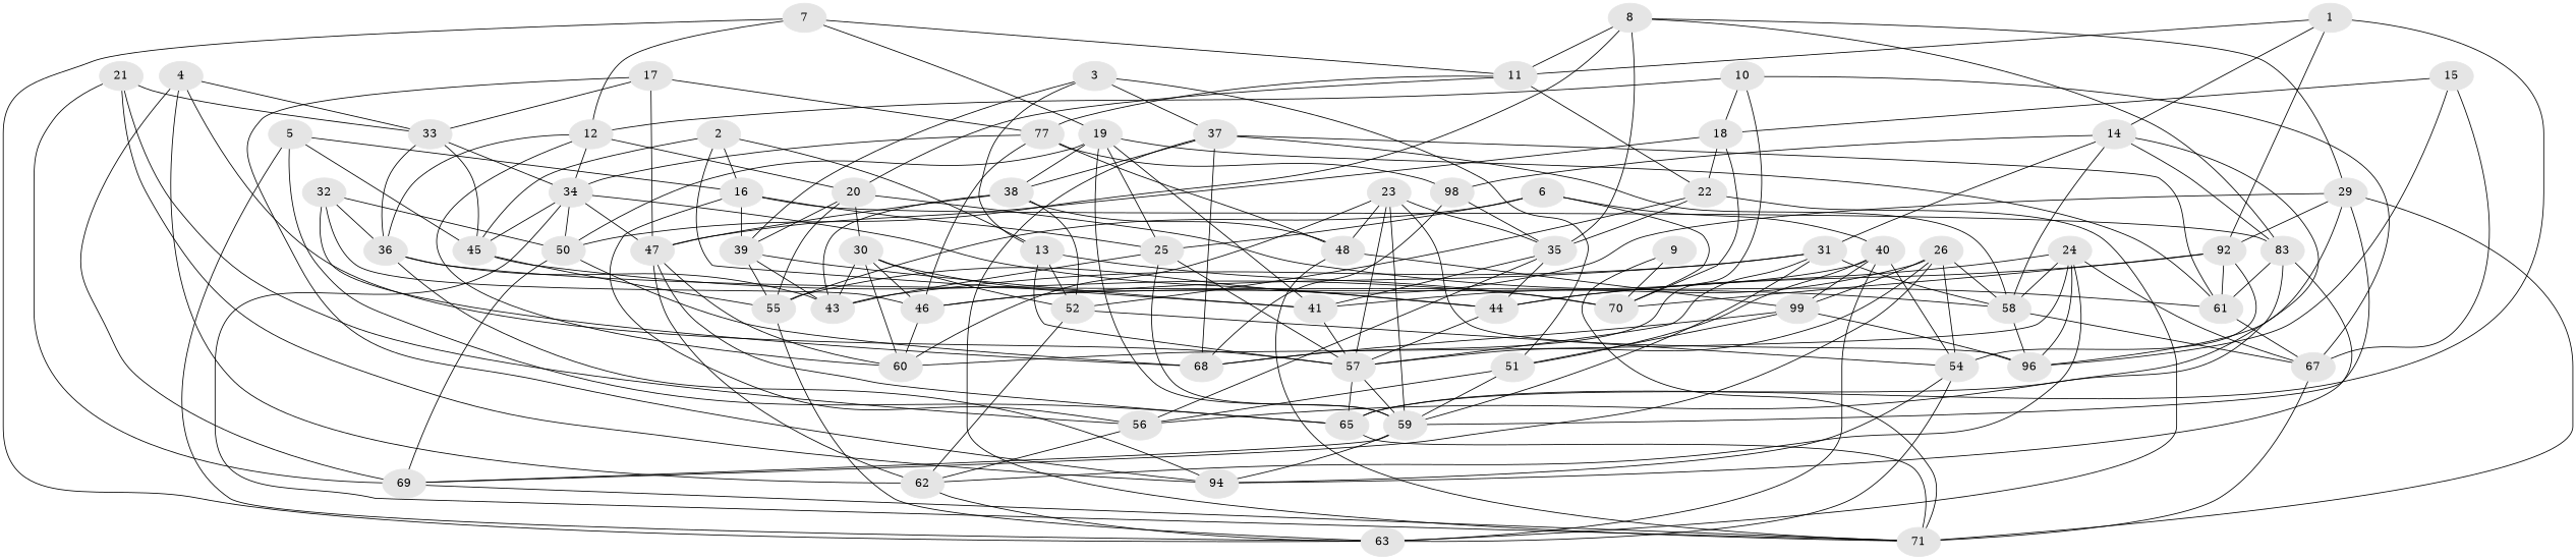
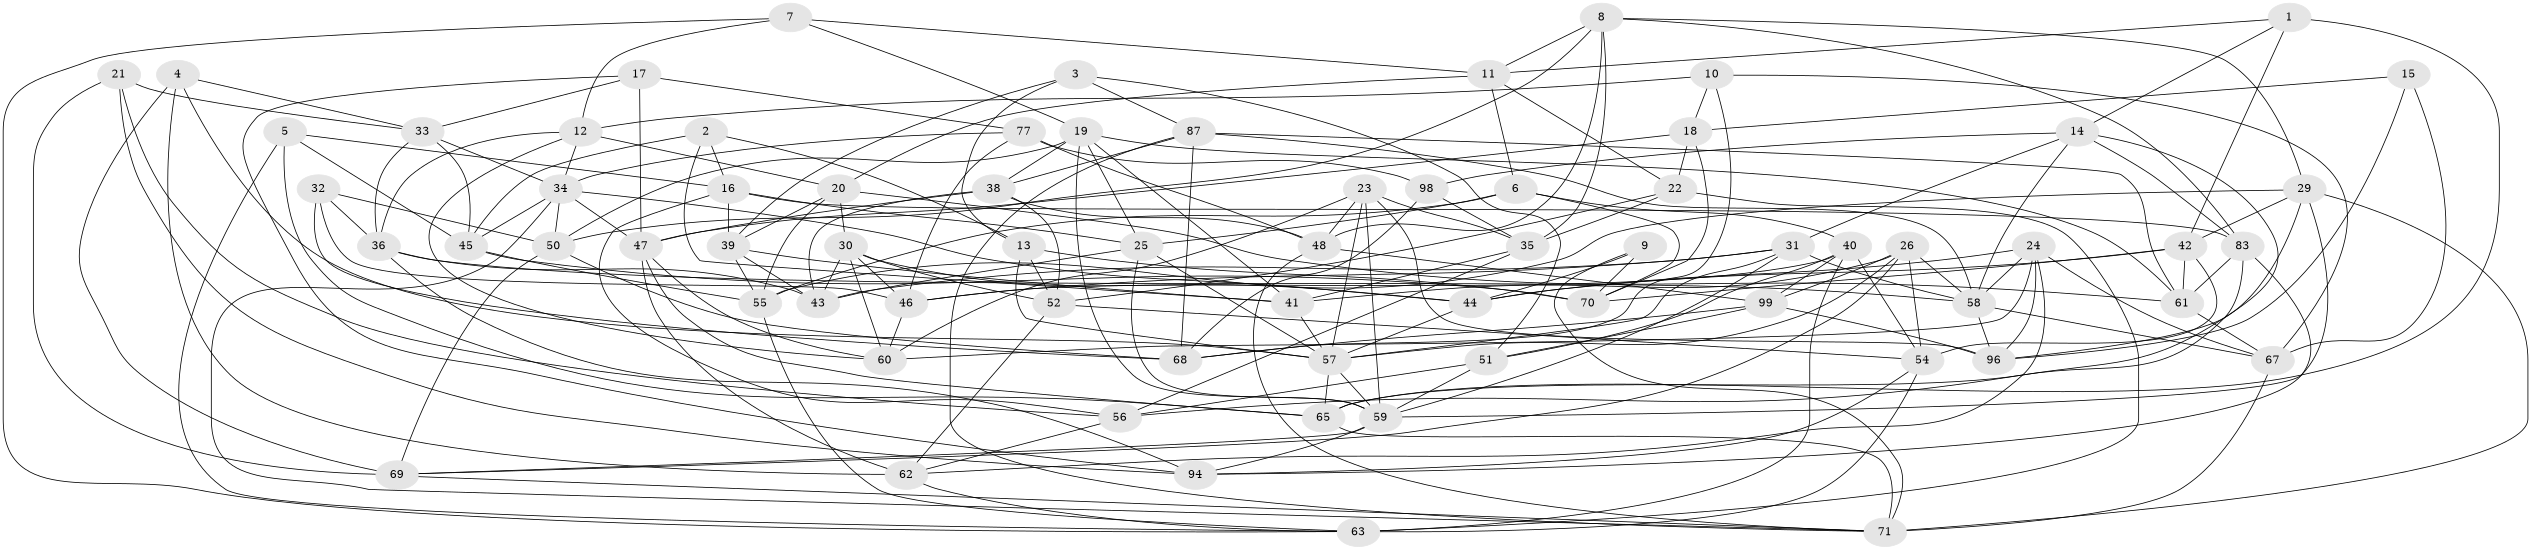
  graph {
    node [color=gray90 style=filled]
    edge [weight=1.0]
    1
    11
    14
-   42 [label=92]
+   42
    65
    20
    22
    n8 [label=77]
    n9 [label=83]
    n10 [label=98]
    31
    56
    58
    70
    44
    61
    54
    71
    2
    13
    16
    41
    45
    57
    52
    39
    25
    55
    3
-   37
+   37 [label=87]
    51
    68
    38
    43
    59
    4
    33
    62
    69
    34
    36
    63
    5
    6
    40
    n46 [label=99]
    46
    7
    12
    19
    60
    50
    8
    29
    35
    48
    n57 [label=96]
    n58 [label=94]
    9
    10
    18
    67
    47
    30
    15
    17
    21
    23
    24
    26
    32
    1 -- 11
    1 -- 14
    1 -- 42
    1 -- 65
    11 -- 20
    11 -- 22
-   11 -- n8
+   11 -- 6
    14 -- n9
    14 -- n10
    14 -- 31
    14 -- 56
    14 -- 58
    42 -- 70
    42 -- 44
    42 -- 61
    42 -- 54
    65 -- 71
    20 -- 61
    20 -- 39
    20 -- 55
    20 -- 30
    22 -- 52
    22 -- 63 [weight=2.0]
    22 -- 35
    n8 -- n10
    n8 -- 34
    n8 -- 46
    n8 -- 48
    n9 -- 65
    n9 -- 61
    n9 -- n58
    n10 -- 68
    n10 -- 35
    31 -- 58
    31 -- 57
    31 -- 43
    31 -- 59
    31 -- 46
    56 -- 62
    58 -- n57
    58 -- 67
    44 -- 57
    61 -- 67
    54 -- 63
    54 -- n58
    2 -- 13
    2 -- 16
    2 -- 41
    2 -- 45
    13 -- 70
    13 -- 57
    13 -- 52
    16 -- n9
    16 -- 56
    16 -- 39
    16 -- 25
    41 -- 57
    45 -- 70
    45 -- 55
    57 -- 65
    57 -- 59
    52 -- 54
    52 -- 62
    39 -- 41
    39 -- 55
    39 -- 43
    25 -- 57
    25 -- 43
    25 -- 59
    55 -- 63
    3 -- 13
    3 -- 39
    3 -- 37
    3 -- 51
    37 -- 58
    37 -- 61
    37 -- 71
    37 -- 68
    37 -- 38
    51 -- 56
    51 -- 59 [weight=2.0]
    38 -- 52
    38 -- 43
    38 -- 48
    38 -- 47
    59 -- 69
    59 -- n58
    4 -- 57
    4 -- 33
    4 -- 62
    4 -- 69
    33 -- 45
    33 -- 34
    33 -- 36
    62 -- 63
    69 -- 71
    34 -- 44
    34 -- 71
    34 -- 45
    34 -- 50
    34 -- 47
    36 -- 58
    36 -- 43
    36 -- n58
    5 -- 65
    5 -- 16
    5 -- 45
    5 -- 63
    6 -- 70
    6 -- 25
    6 -- 55
    6 -- 40
    40 -- 54
    40 -- 51
    40 -- 63
    40 -- n46
    40 -- 46
    n46 -- 51
    n46 -- 68
    n46 -- n57
    46 -- 60
    7 -- 11
    7 -- 63
    7 -- 12
    7 -- 19
    12 -- 20
    12 -- 34
    12 -- 36
    12 -- 60
    19 -- 61
    19 -- 41
    19 -- 25
    19 -- 38
    19 -- 59
    19 -- 50
    50 -- 68
    50 -- 69
    8 -- 11
    8 -- n9
    8 -- 50
    8 -- 29
    8 -- 35
+   8 -- 48
    29 -- 42
    29 -- 71
    29 -- 55
    29 -- 59
    29 -- n57
    35 -- 56
    35 -- 41
    48 -- 71
    48 -- n46
    9 -- 70
-   35 -- 44
+   9 -- 44
    9 -- 71
    10 -- 68
    10 -- 12
    10 -- 18
    10 -- 67
    18 -- 22
    18 -- 70
    18 -- 47 [weight=2.0]
    67 -- 71
    47 -- 65
    47 -- 62
    47 -- 60
    30 -- 44
    30 -- 52
    30 -- 43
    30 -- 46
    30 -- 60
    15 -- n57
    15 -- 18
    15 -- 67
    17 -- n8
    17 -- 33
    17 -- n58
    17 -- 47
    21 -- 56
    21 -- 33
    21 -- 69
    21 -- n58
    23 -- 57
    23 -- 59
    23 -- 60
    23 -- 35
    23 -- 48
    23 -- n57
    24 -- 58
    24 -- 44
    24 -- 62
    24 -- 60
    24 -- n57
    24 -- 67
    26 -- 58
    26 -- 54
    26 -- 41
    26 -- 57
    26 -- 69
    26 -- n46
    32 -- 68
    32 -- 36
    32 -- 46
    32 -- 50
  }
